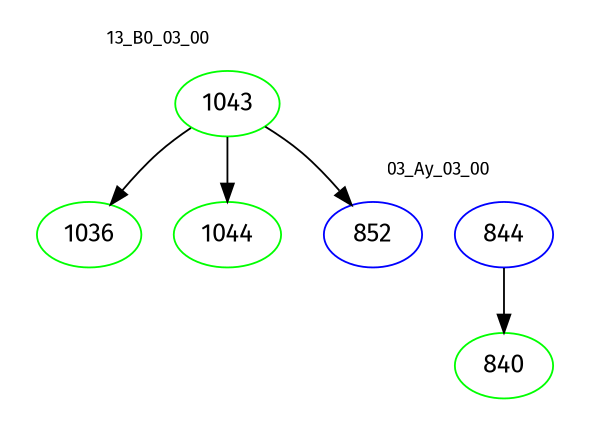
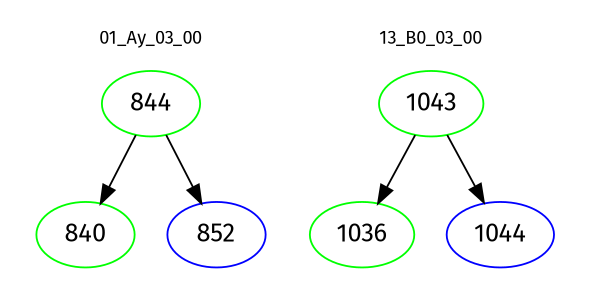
  digraph {
    fontname="Fira Sans"
    node [color=green fontname="Fira Sans"]
    edge [color=black fontname="Fira Sans"]
-   n1 [color=blue label=844]
+   n1 [label=844]
    n2 [label=840]
    n3 [color=blue label=852]
    n4 [label=1043]
    n5 [label=1036]
-   n6 [label=1044]
+   n6 [color=blue label=1044]
    subgraph cluster_1 {
      color=white
      fontsize=10
-     label="03_Ay_03_00"
+     label="01_Ay_03_00"
      n1
      n2
      n3
    }
    subgraph cluster_2 {
      color=white
      fontsize=10
      label="13_B0_03_00"
      n4
      n5
      n6
    }
    n1 -> n2
-   n4 -> n3
+   n1 -> n3
    n4 -> n5
    n4 -> n6
  }
